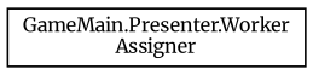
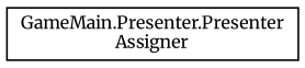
  digraph {
    rankdir=LR
    fontname=Merriweather
-   n1 [color=black fillcolor=white fontname=Merriweather fontsize=10 height=0.2 label="GameMain.Presenter.Worker\lAssigner" shape=record style=filled width=0.4]
+   n1 [color=black fillcolor=white fontname=Merriweather fontsize=10 height=0.2 label="GameMain.Presenter.Presenter\lAssigner" shape=record style=filled width=0.4]
  }
